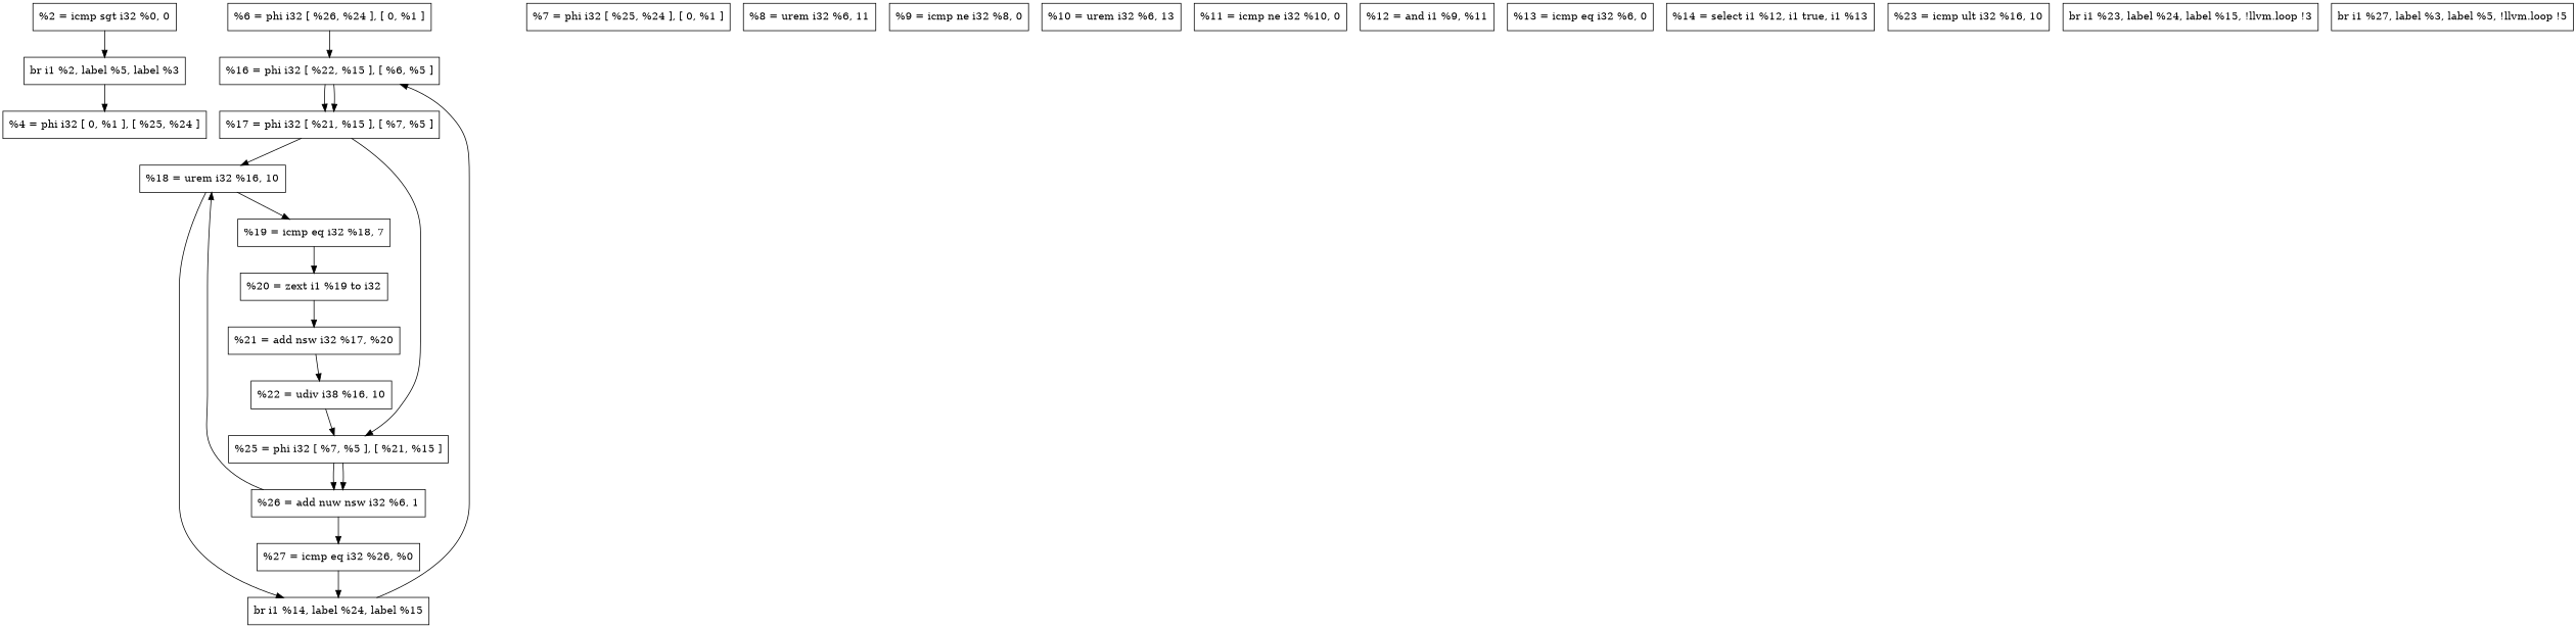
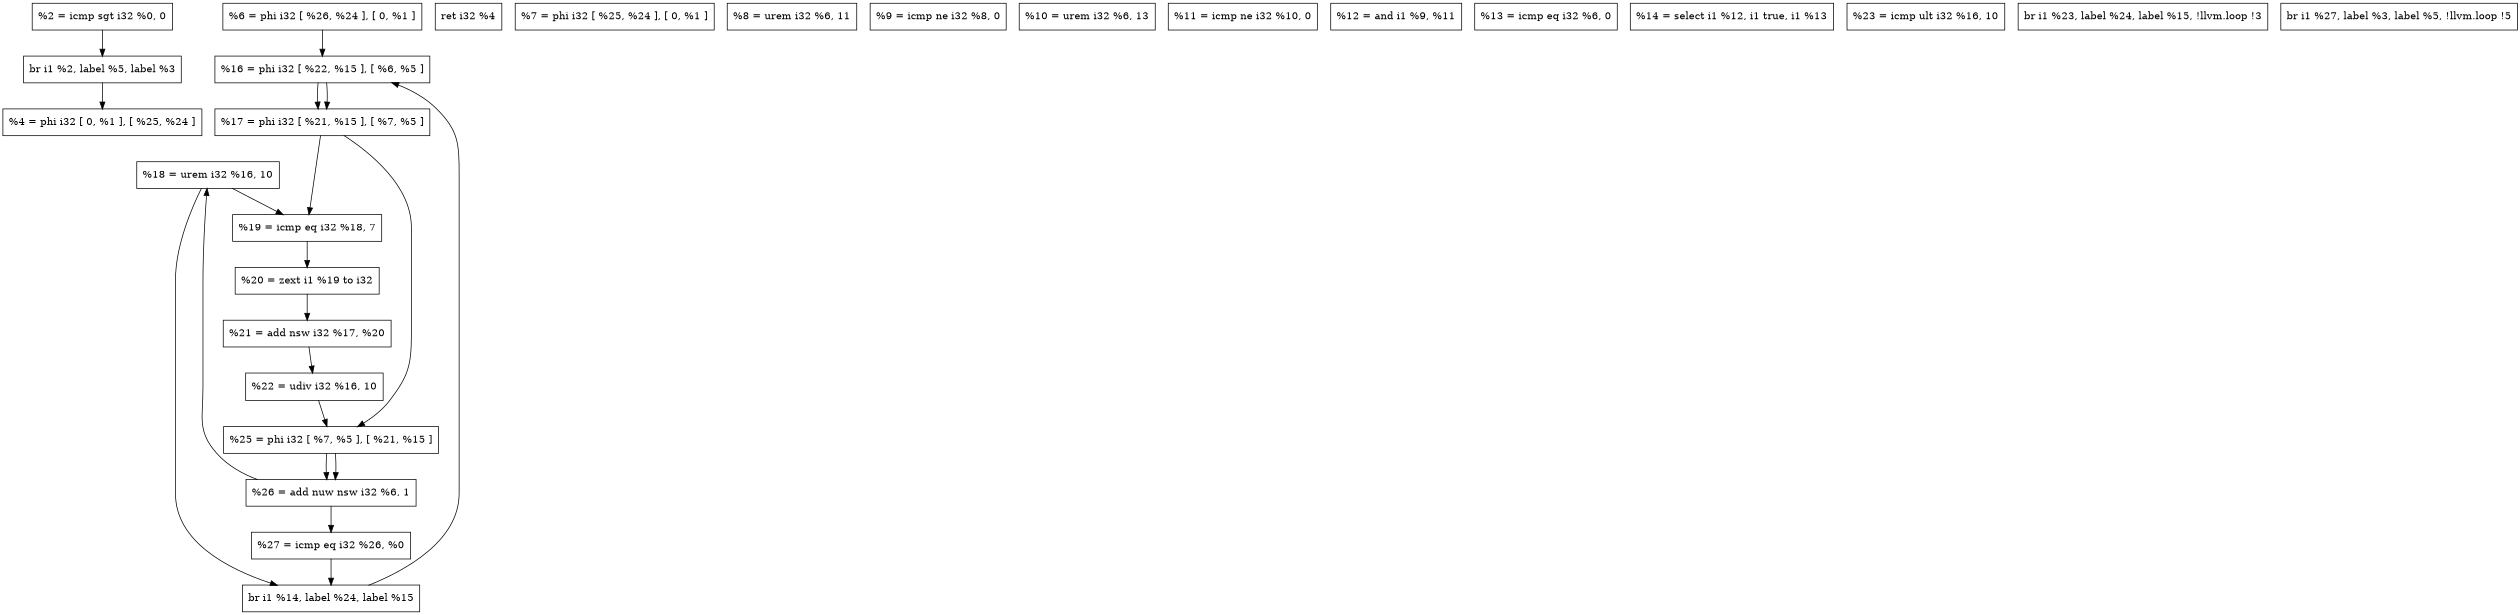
  digraph {
    node [shape=record]
    n1 [label="  %2 = icmp sgt i32 %0, 0"]
    n2 [label="  br i1 %2, label %5, label %3"]
    n3 [label="  %4 = phi i32 [ 0, %1 ], [ %25, %24 ]"]
    n4 [label="  %6 = phi i32 [ %26, %24 ], [ 0, %1 ]"]
    n5 [label="  %16 = phi i32 [ %22, %15 ], [ %6, %5 ]"]
+   n6 [label="  ret i32 %4"]
    n7 [label="  %17 = phi i32 [ %21, %15 ], [ %7, %5 ]"]
    n8 [label="  %7 = phi i32 [ %25, %24 ], [ 0, %1 ]"]
    n9 [label="  %8 = urem i32 %6, 11"]
    n10 [label="  %9 = icmp ne i32 %8, 0"]
    n11 [label="  %10 = urem i32 %6, 13"]
    n12 [label="  %11 = icmp ne i32 %10, 0"]
    n13 [label="  %12 = and i1 %9, %11"]
    n14 [label="  %13 = icmp eq i32 %6, 0"]
    n15 [label="  %14 = select i1 %12, i1 true, i1 %13"]
    n16 [label="  %18 = urem i32 %16, 10"]
    n17 [label="  %25 = phi i32 [ %7, %5 ], [ %21, %15 ]"]
    n18 [label="  %19 = icmp eq i32 %18, 7"]
    n19 [label="  br i1 %14, label %24, label %15"]
    n20 [label="  %26 = add nuw nsw i32 %6, 1"]
    n21 [label="  %20 = zext i1 %19 to i32"]
    n22 [label="  %21 = add nsw i32 %17, %20"]
-   n23 [label="%22 = udiv i38 %16, 10"]
+   n23 [label="  %22 = udiv i32 %16, 10"]
    n24 [label="  %23 = icmp ult i32 %16, 10"]
    n25 [label="  %27 = icmp eq i32 %26, %0"]
    n26 [label="  br i1 %23, label %24, label %15, !llvm.loop !3"]
    n27 [label="  br i1 %27, label %3, label %5, !llvm.loop !5"]
    n1 -> n2
    n2 -> n3
    n4 -> n5
    n5 -> n7
    n5 -> n7
-   n7 -> n16
+   n7 -> n18
    n7 -> n17
    n16 -> n18
    n16 -> n19
    n17 -> n20
    n17 -> n20
    n18 -> n21
    n19 -> n5
    n20 -> n16
    n20 -> n25
    n21 -> n22
    n22 -> n23
    n23 -> n17
    n25 -> n19
  }
